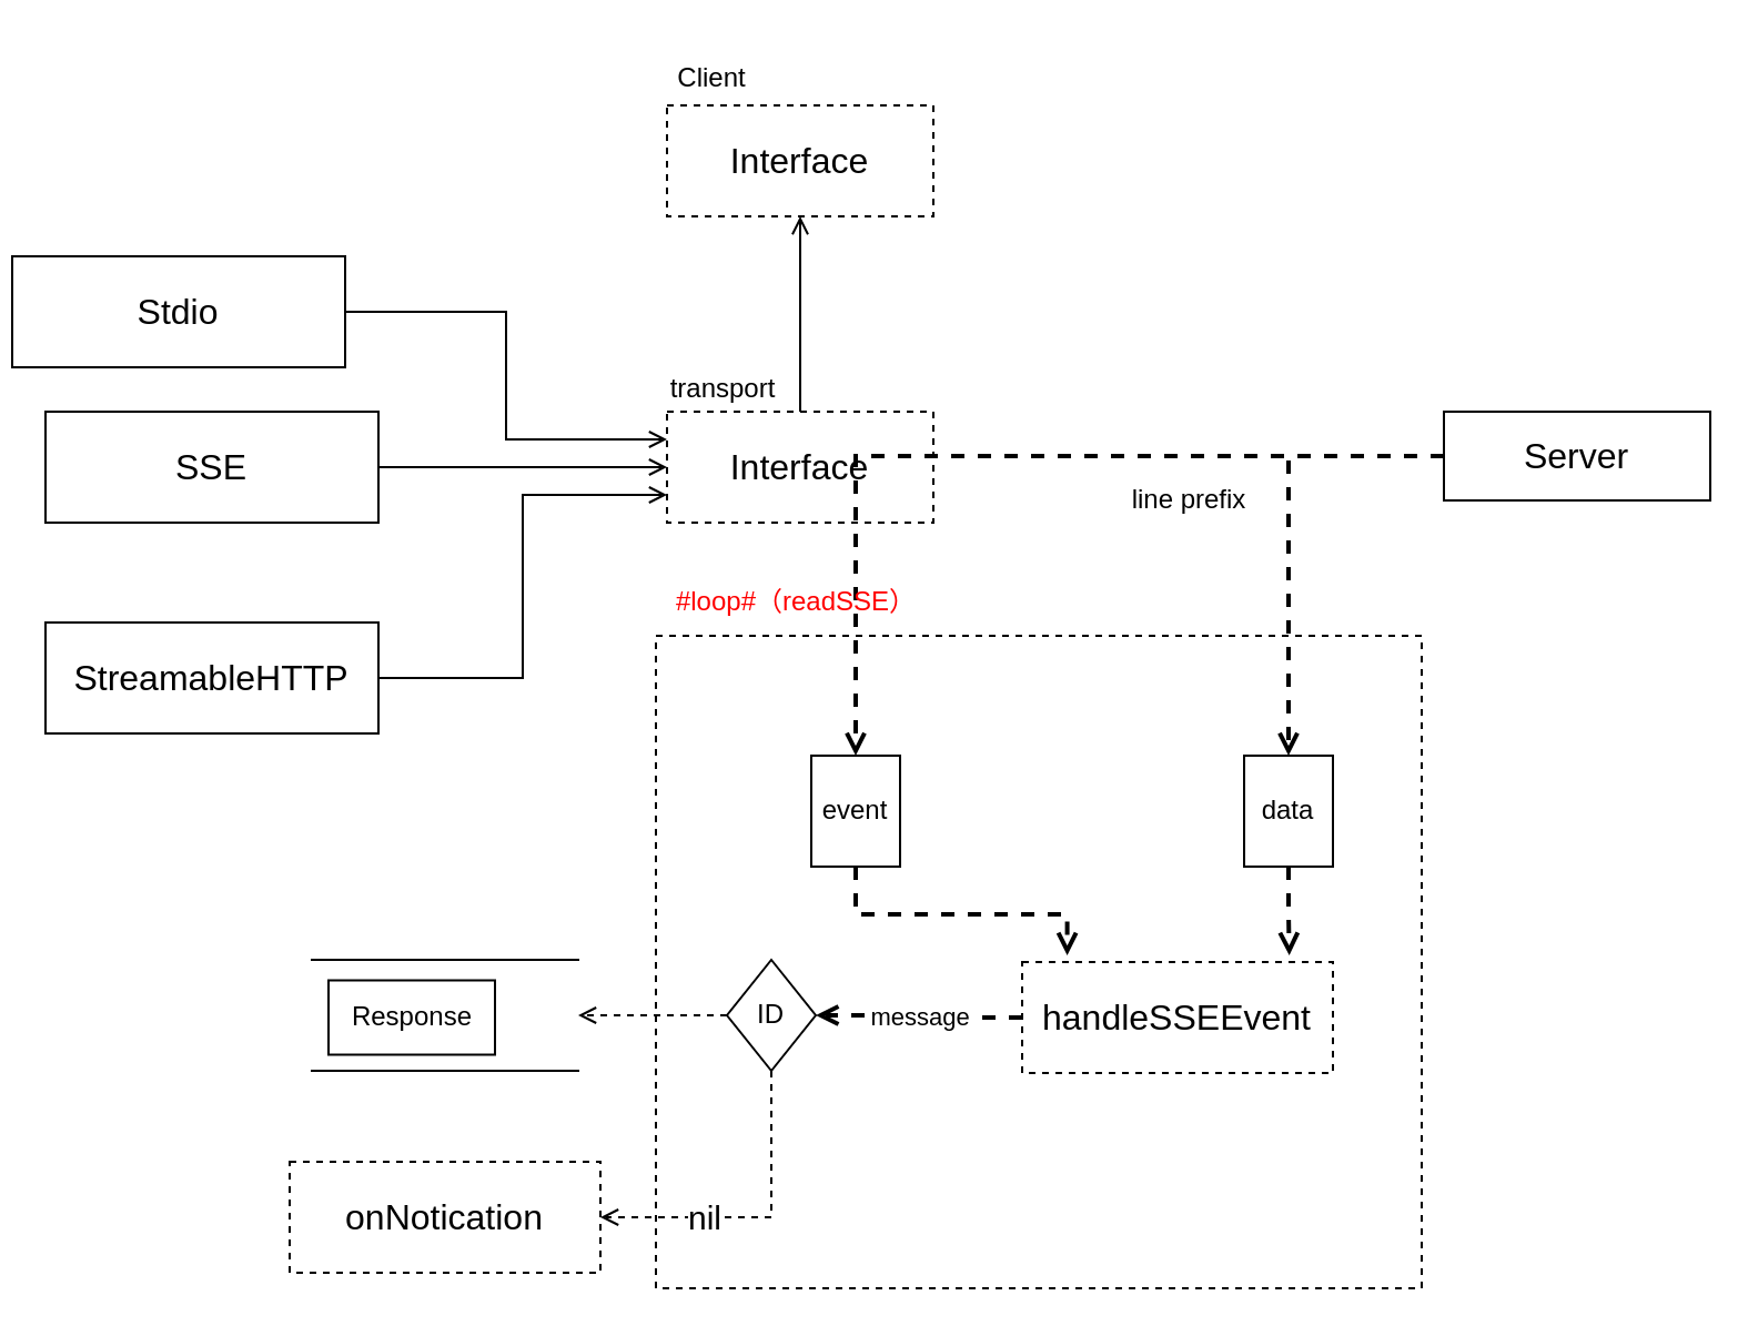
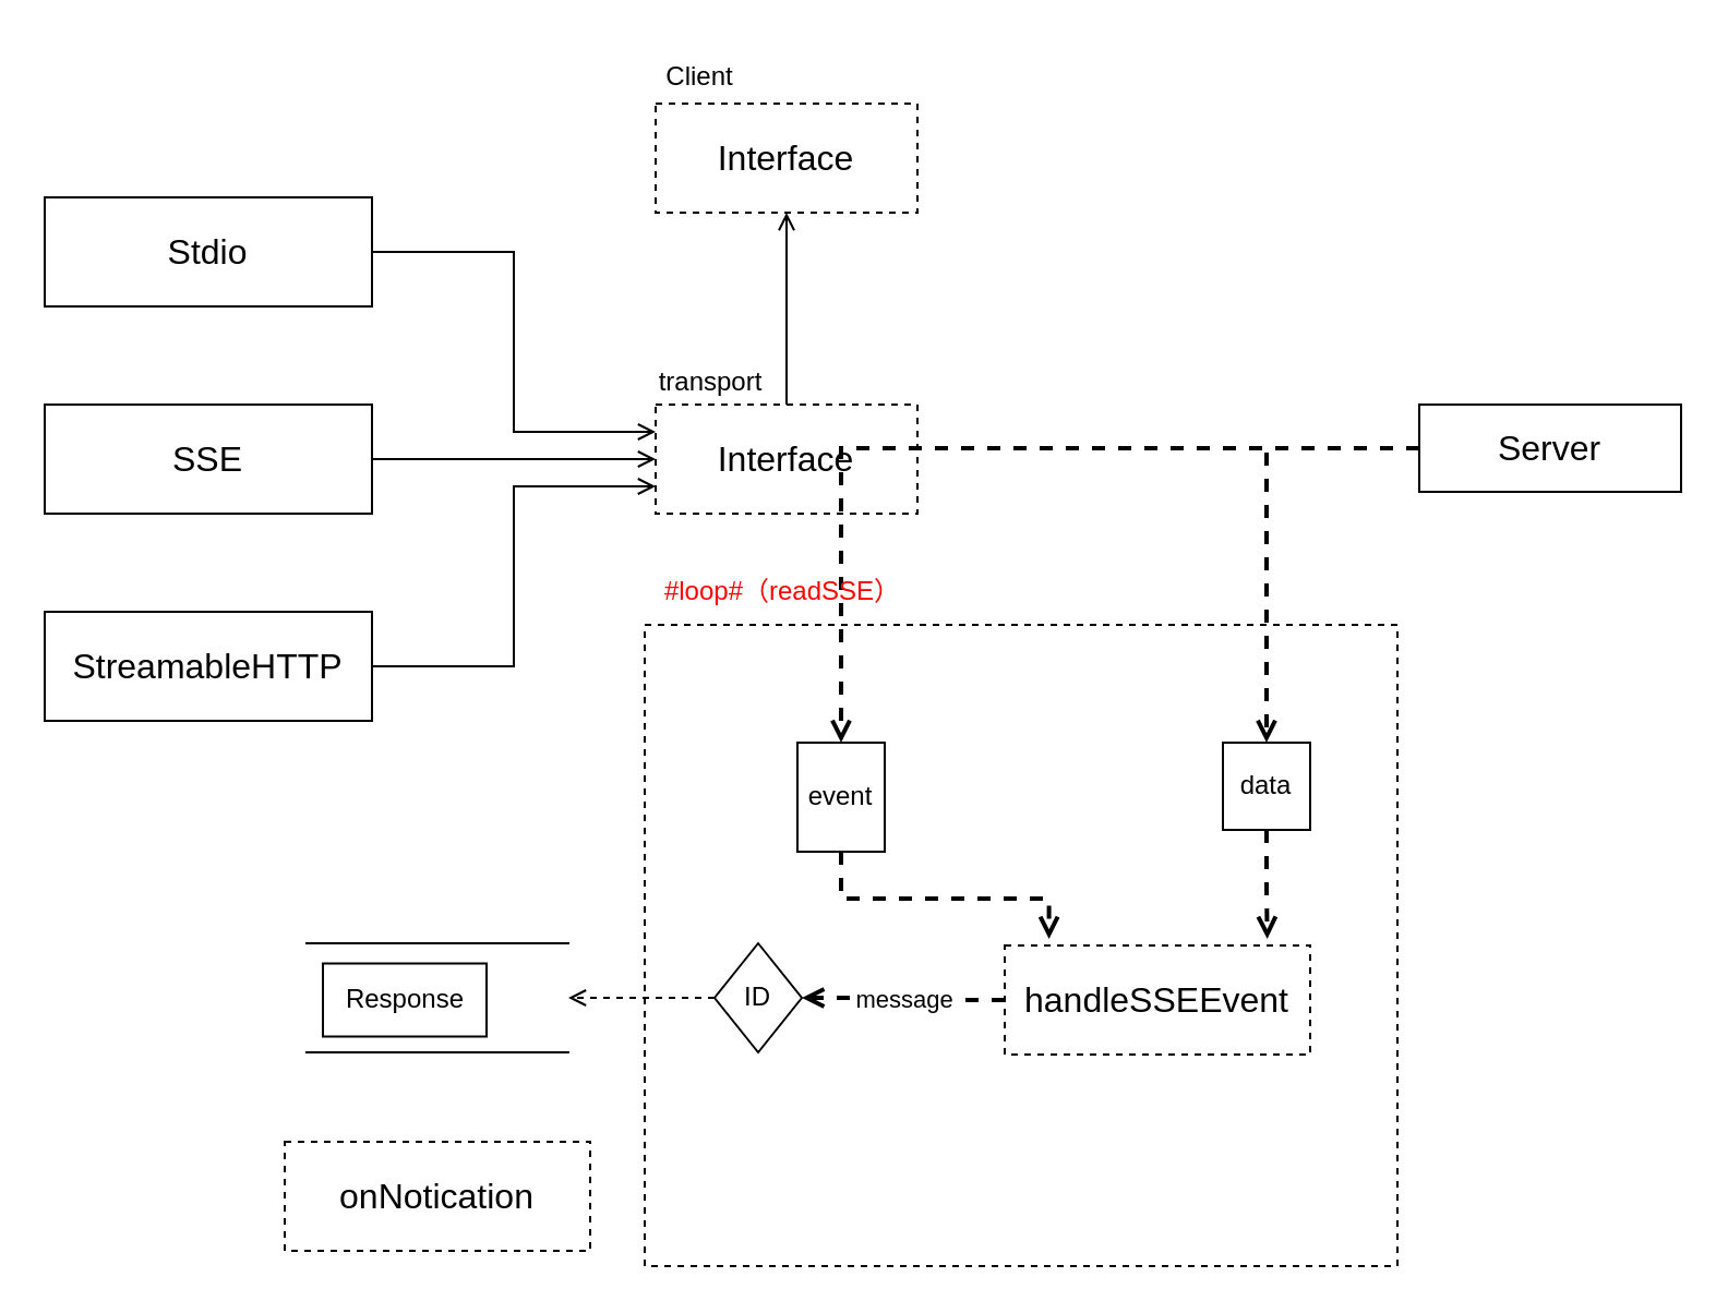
  <mxCell id="0" />
  <mxCell id="1" parent="0" />
  <mxCell id="2" value="" style="rounded=0;whiteSpace=wrap;html=1;fontSize=16;fillColor=none;dashed=1;" parent="1" vertex="1"><mxGeometry x="295" y="286" width="345" height="294" as="geometry" /></mxCell>
  <mxCell id="3" value="" style="shape=partialRectangle;whiteSpace=wrap;html=1;left=0;right=0;fillColor=none;" parent="1" vertex="1"><mxGeometry x="140" y="432" width="120" height="50" as="geometry" /></mxCell>
  <mxCell id="4" style="edgeStyle=orthogonalEdgeStyle;rounded=0;orthogonalLoop=1;jettySize=auto;html=1;exitX=0.5;exitY=0;exitDx=0;exitDy=0;entryX=0.5;entryY=1;entryDx=0;entryDy=0;endArrow=open;endFill=0;" parent="1" source="5" target="13" edge="1"><mxGeometry relative="1" as="geometry" /></mxCell>
  <mxCell id="5" value="Interface" style="rounded=0;whiteSpace=wrap;html=1;fontSize=16;dashed=1;" parent="1" vertex="1"><mxGeometry x="300" y="185" width="120" height="50" as="geometry" /></mxCell>
  <mxCell id="6" value="transport" style="text;html=1;align=center;verticalAlign=middle;resizable=0;points=[];autosize=1;strokeColor=none;fillColor=none;" parent="1" vertex="1"><mxGeometry x="290" y="160" width="70" height="30" as="geometry" /></mxCell>
  <mxCell id="7" style="edgeStyle=orthogonalEdgeStyle;rounded=0;orthogonalLoop=1;jettySize=auto;html=1;exitX=1;exitY=0.5;exitDx=0;exitDy=0;entryX=0;entryY=0.25;entryDx=0;entryDy=0;endArrow=open;endFill=0;" parent="1" source="8" target="5" edge="1"><mxGeometry relative="1" as="geometry" /></mxCell>
- <mxCell id="8" value="Stdio" style="rounded=0;whiteSpace=wrap;html=1;fontSize=16;" parent="1" vertex="1"><mxGeometry x="5" y="115" width="150" height="50" as="geometry" /></mxCell>
+ <mxCell id="8" value="Stdio" style="rounded=0;whiteSpace=wrap;html=1;fontSize=16;" parent="1" vertex="1"><mxGeometry x="20" y="90" width="150" height="50" as="geometry" /></mxCell>
  <mxCell id="9" style="edgeStyle=orthogonalEdgeStyle;rounded=0;orthogonalLoop=1;jettySize=auto;html=1;exitX=1;exitY=0.5;exitDx=0;exitDy=0;entryX=0;entryY=0.5;entryDx=0;entryDy=0;endArrow=open;endFill=0;" parent="1" source="10" target="5" edge="1"><mxGeometry relative="1" as="geometry" /></mxCell>
  <mxCell id="10" value="SSE" style="rounded=0;whiteSpace=wrap;html=1;fontSize=16;" parent="1" vertex="1"><mxGeometry x="20" y="185" width="150" height="50" as="geometry" /></mxCell>
  <mxCell id="11" style="edgeStyle=orthogonalEdgeStyle;rounded=0;orthogonalLoop=1;jettySize=auto;html=1;exitX=1;exitY=0.5;exitDx=0;exitDy=0;entryX=0;entryY=0.75;entryDx=0;entryDy=0;endArrow=open;endFill=0;" parent="1" source="12" target="5" edge="1"><mxGeometry relative="1" as="geometry" /></mxCell>
  <mxCell id="12" value="StreamableHTTP" style="rounded=0;whiteSpace=wrap;html=1;fontSize=16;" parent="1" vertex="1"><mxGeometry x="20" y="280" width="150" height="50" as="geometry" /></mxCell>
  <mxCell id="13" value="Interface" style="rounded=0;whiteSpace=wrap;html=1;fontSize=16;dashed=1;" parent="1" vertex="1"><mxGeometry x="300" y="47" width="120" height="50" as="geometry" /></mxCell>
  <mxCell id="14" value="Client" style="text;html=1;align=center;verticalAlign=middle;resizable=0;points=[];autosize=1;strokeColor=none;fillColor=none;" parent="1" vertex="1"><mxGeometry x="295" y="20" width="50" height="30" as="geometry" /></mxCell>
  <mxCell id="15" style="edgeStyle=orthogonalEdgeStyle;rounded=0;orthogonalLoop=1;jettySize=auto;html=1;exitX=0;exitY=0.5;exitDx=0;exitDy=0;endArrow=open;endFill=0;dashed=1;strokeWidth=2;" parent="1" source="17" target="19" edge="1"><mxGeometry relative="1" as="geometry"><mxPoint x="730" y="260" as="targetPoint" /></mxGeometry></mxCell>
  <mxCell id="16" style="edgeStyle=orthogonalEdgeStyle;rounded=0;orthogonalLoop=1;jettySize=auto;html=1;exitX=0;exitY=0.5;exitDx=0;exitDy=0;endArrow=open;endFill=0;dashed=1;strokeWidth=2;" parent="1" source="17" target="21" edge="1"><mxGeometry relative="1" as="geometry" /></mxCell>
  <mxCell id="17" value="Server" style="rounded=0;whiteSpace=wrap;html=1;fontSize=16;" parent="1" vertex="1"><mxGeometry x="650" y="185" width="120" height="40" as="geometry" /></mxCell>
  <mxCell id="18" value="#loop#（readSSE）" style="text;html=1;align=center;verticalAlign=middle;resizable=0;points=[];autosize=1;strokeColor=none;fillColor=none;fontColor=#FF0000;" parent="1" vertex="1"><mxGeometry x="293" y="256" width="130" height="30" as="geometry" /></mxCell>
  <mxCell id="19" value="event" style="rounded=0;whiteSpace=wrap;html=1;fontSize=12;" parent="1" vertex="1"><mxGeometry x="365" y="340" width="40" height="50" as="geometry" /></mxCell>
  <mxCell id="20" style="edgeStyle=orthogonalEdgeStyle;rounded=0;orthogonalLoop=1;jettySize=auto;html=1;exitX=0.5;exitY=1;exitDx=0;exitDy=0;dashed=1;strokeWidth=2;endArrow=open;endFill=0;" parent="1" source="21" edge="1"><mxGeometry relative="1" as="geometry"><mxPoint x="580.333" y="430" as="targetPoint" /></mxGeometry></mxCell>
- <mxCell id="21" value="data" style="rounded=0;whiteSpace=wrap;html=1;fontSize=12;" parent="1" vertex="1"><mxGeometry x="560" y="340" width="40" height="50" as="geometry" /></mxCell>
+ <mxCell id="21" value="data" style="rounded=0;whiteSpace=wrap;html=1;fontSize=12;" parent="1" vertex="1"><mxGeometry x="560" y="340" width="40" height="40" as="geometry" /></mxCell>
  <mxCell id="22" value="message" style="edgeStyle=orthogonalEdgeStyle;rounded=0;orthogonalLoop=1;jettySize=auto;html=1;exitX=0;exitY=0.5;exitDx=0;exitDy=0;entryX=1;entryY=0.5;entryDx=0;entryDy=0;dashed=1;endArrow=open;endFill=0;strokeWidth=2;" parent="1" source="23" target="27" edge="1"><mxGeometry relative="1" as="geometry" /></mxCell>
  <mxCell id="23" value="handleSSEEvent" style="rounded=0;whiteSpace=wrap;html=1;fontSize=16;dashed=1;" parent="1" vertex="1"><mxGeometry x="460" y="433" width="140" height="50" as="geometry" /></mxCell>
- <mxCell id="24" value="line prefix" style="text;html=1;align=center;verticalAlign=middle;resizable=0;points=[];autosize=1;strokeColor=none;fillColor=none;" parent="1" vertex="1"><mxGeometry x="500" y="210" width="70" height="30" as="geometry" /></mxCell>
  <mxCell id="25" style="edgeStyle=orthogonalEdgeStyle;rounded=0;orthogonalLoop=1;jettySize=auto;html=1;exitX=0;exitY=0.5;exitDx=0;exitDy=0;entryX=1;entryY=0.5;entryDx=0;entryDy=0;dashed=1;strokeWidth=1;endArrow=open;endFill=0;" parent="1" source="27" target="3" edge="1"><mxGeometry relative="1" as="geometry"><mxPoint x="277" y="553" as="targetPoint" /><Array as="points"><mxPoint x="290" y="457" /><mxPoint x="290" y="457" /></Array></mxGeometry></mxCell>
- <mxCell id="26" value="nil" style="edgeStyle=orthogonalEdgeStyle;rounded=0;orthogonalLoop=1;jettySize=auto;html=1;exitX=0.5;exitY=1;exitDx=0;exitDy=0;entryX=1;entryY=0.5;entryDx=0;entryDy=0;dashed=1;endArrow=open;endFill=0;strokeWidth=1;fontSize=15;" parent="1" source="27" target="29" edge="1"><mxGeometry x="0.343" relative="1" as="geometry"><mxPoint as="offset" /></mxGeometry></mxCell>
  <mxCell id="27" value="ID" style="rhombus;whiteSpace=wrap;html=1;fontSize=12;" parent="1" vertex="1"><mxGeometry x="327" y="432" width="40" height="50" as="geometry" /></mxCell>
  <mxCell id="28" value="Response" style="rounded=0;whiteSpace=wrap;html=1;fontSize=12;" parent="1" vertex="1"><mxGeometry x="147.5" y="441.25" width="75" height="33.5" as="geometry" /></mxCell>
  <mxCell id="29" value="onNotication" style="rounded=0;whiteSpace=wrap;html=1;fontSize=16;dashed=1;" parent="1" vertex="1"><mxGeometry x="130" y="523" width="140" height="50" as="geometry" /></mxCell>
  <mxCell id="30" style="edgeStyle=orthogonalEdgeStyle;rounded=0;orthogonalLoop=1;jettySize=auto;html=1;exitX=0.5;exitY=1;exitDx=0;exitDy=0;entryX=0.145;entryY=-0.06;entryDx=0;entryDy=0;entryPerimeter=0;endArrow=open;endFill=0;dashed=1;strokeWidth=2;" parent="1" source="19" target="23" edge="1"><mxGeometry relative="1" as="geometry" /></mxCell>
